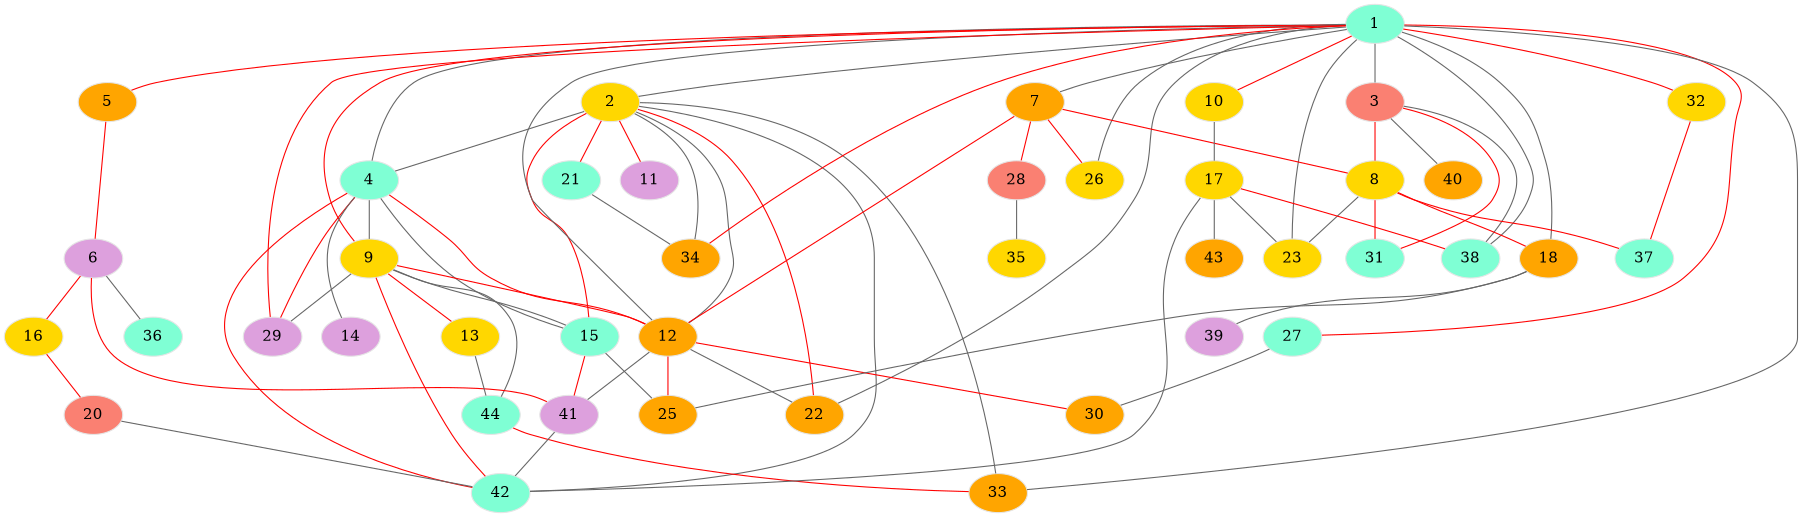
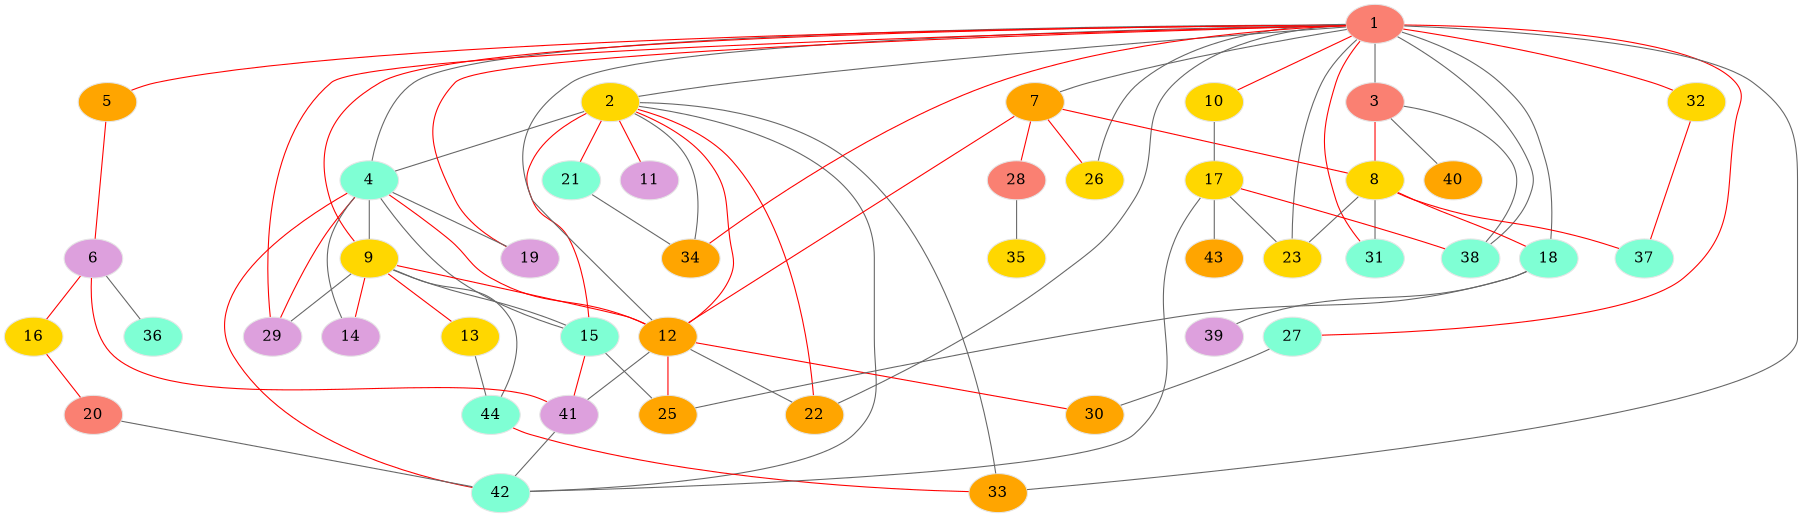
  graph {
    node [color=gray90 fillcolor=aquamarine style=filled]
    edge [color=gray40 weight=1.0]
    2 [fillcolor=gold]
-   1
+   1 [fillcolor=salmon]
    3 [fillcolor=salmon]
    4
    5 [fillcolor=orange]
    7 [fillcolor=orange]
    9 [fillcolor=gold]
    10 [fillcolor=gold]
    12 [fillcolor=orange]
-   18 [fillcolor=orange]
+   18
+   19 [fillcolor=plum]
    22 [fillcolor=orange]
    23 [fillcolor=gold]
    26 [fillcolor=gold]
    27
    29 [fillcolor=plum]
    31
    32 [fillcolor=gold]
    33 [fillcolor=orange]
    34 [fillcolor=orange]
    38
    11 [fillcolor=plum]
    15
    21
    42
    8 [fillcolor=gold]
    40 [fillcolor=orange]
    14 [fillcolor=plum]
    6 [fillcolor=plum]
    28 [fillcolor=salmon]
    13 [fillcolor=gold]
    n32 [label=44]
    17 [fillcolor=gold]
    41 [fillcolor=plum]
    30 [fillcolor=orange]
    25 [fillcolor=orange]
    39 [fillcolor=plum]
    37
    16 [fillcolor=gold]
    36
    20 [fillcolor=salmon]
    35 [fillcolor=gold]
    43 [fillcolor=orange]
    2 -- 4 [weight=6.0]
-   2 -- 12
+   2 -- 12 [color=red]
    2 -- 22 [color=red]
    2 -- 33
    2 -- 34
    2 -- 11 [color=red]
    2 -- 15 [color=red]
    2 -- 21 [color=red]
    2 -- 42
    1 -- 2 [weight=2.0]
    1 -- 3 [weight=13.0]
    1 -- 4 [weight=3.0]
    1 -- 5 [color=red]
    1 -- 7
    1 -- 9 [color=red]
    1 -- 10 [color=red]
    1 -- 12
    1 -- 18
+   1 -- 19 [color=red]
    1 -- 22
    1 -- 23
    1 -- 26
    1 -- 27 [color=red]
    1 -- 29 [color=red]
-   3 -- 31 [color=red weight=2.0]
+   1 -- 31 [color=red weight=2.0]
    1 -- 32 [color=red]
    1 -- 33
    1 -- 34 [color=red]
    1 -- 38 [weight=2.0]
    3 -- 38
    3 -- 8 [color=red weight=3.0]
    3 -- 40
    4 -- 9 [weight=2.0]
    4 -- 12 [color=red]
+   4 -- 19
    4 -- 29 [color=red]
    4 -- 15 [weight=2.0]
    4 -- 42 [color=red]
    4 -- 14 [weight=3.0]
    5 -- 6 [color=red]
    7 -- 12 [color=red weight=2.0]
    7 -- 26 [color=red]
    7 -- 8 [color=red]
    7 -- 28 [color=red]
    9 -- 12 [color=red]
    9 -- 29
    9 -- 15 [weight=2.0]
-   9 -- 42 [color=red]
+   9 -- 14 [color=red]
    9 -- 13 [color=red]
    9 -- n32
    10 -- 17
    12 -- 22
    12 -- 41
    12 -- 30 [color=red]
    12 -- 25 [color=red weight=10.0]
    18 -- 25
    18 -- 39
    27 -- 30 [weight=3.0]
    32 -- 37 [color=red]
    15 -- 41 [color=red]
    15 -- 25 [weight=4.0]
    21 -- 34 [weight=3.0]
    8 -- 18 [color=red]
    8 -- 23
-   8 -- 31 [color=red]
+   8 -- 31
    8 -- 37 [color=red]
    6 -- 41 [color=red weight=2.0]
    6 -- 16 [color=red]
    6 -- 36
    28 -- 35
    13 -- n32
    n32 -- 33 [color=red]
    17 -- 23
    17 -- 38 [color=red]
    17 -- 42
    17 -- 43
    41 -- 42
    16 -- 20 [color=red]
    20 -- 42
  }
